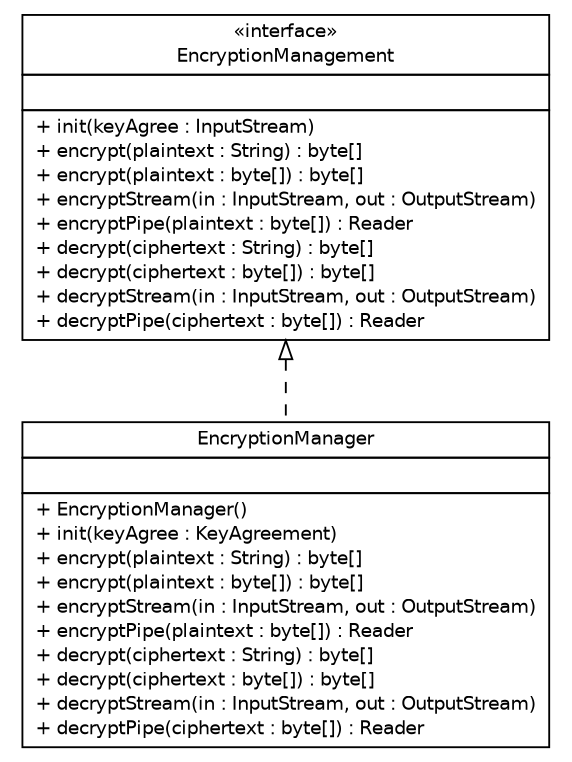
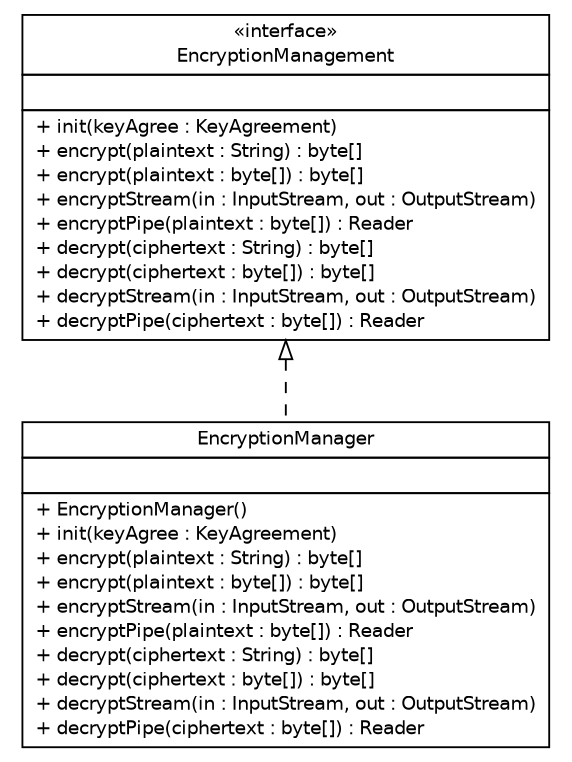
  digraph {
    nodesep=0.25
    ranksep=0.5
    node [fontcolor=black fontname=Helvetica fontsize=10.0 shape=plaintext]
    n1 [label=<<table title="sorcer.core.loki.crypt.EncryptionManager" border="0" cellborder="1" cellspacing="0" cellpadding="2" port="p" href="./EncryptionManager.html"> 		<tr><td><table border="0" cellspacing="0" cellpadding="1"> <tr><td align="center" balign="center"> EncryptionManager </td></tr> 		</table></td></tr> 		<tr><td><table border="0" cellspacing="0" cellpadding="1"> <tr><td align="left" balign="left">  </td></tr> 		</table></td></tr> 		<tr><td><table border="0" cellspacing="0" cellpadding="1"> <tr><td align="left" balign="left"> + EncryptionManager() </td></tr> <tr><td align="left" balign="left"> + init(keyAgree : KeyAgreement) </td></tr> <tr><td align="left" balign="left"> + encrypt(plaintext : String) : byte[] </td></tr> <tr><td align="left" balign="left"> + encrypt(plaintext : byte[]) : byte[] </td></tr> <tr><td align="left" balign="left"> + encryptStream(in : InputStream, out : OutputStream) </td></tr> <tr><td align="left" balign="left"> + encryptPipe(plaintext : byte[]) : Reader </td></tr> <tr><td align="left" balign="left"> + decrypt(ciphertext : String) : byte[] </td></tr> <tr><td align="left" balign="left"> + decrypt(ciphertext : byte[]) : byte[] </td></tr> <tr><td align="left" balign="left"> + decryptStream(in : InputStream, out : OutputStream) </td></tr> <tr><td align="left" balign="left"> + decryptPipe(ciphertext : byte[]) : Reader </td></tr> 		</table></td></tr> 		</table>>]
-   n2 [label=<<table title="sorcer.core.loki.crypt.EncryptionManagement" border="0" cellborder="1" cellspacing="0" cellpadding="2" port="p" href="./EncryptionManagement.html"> 		<tr><td><table border="0" cellspacing="0" cellpadding="1"> <tr><td align="center" balign="center"> &#171;interface&#187; </td></tr> <tr><td align="center" balign="center"> EncryptionManagement </td></tr> 		</table></td></tr> 		<tr><td><table border="0" cellspacing="0" cellpadding="1"> <tr><td align="left" balign="left">  </td></tr> 		</table></td></tr> 		<tr><td><table border="0" cellspacing="0" cellpadding="1"> <tr><td align="left" balign="left"> + init(keyAgree : InputStream) </td></tr> <tr><td align="left" balign="left"> + encrypt(plaintext : String) : byte[] </td></tr> <tr><td align="left" balign="left"> + encrypt(plaintext : byte[]) : byte[] </td></tr> <tr><td align="left" balign="left"> + encryptStream(in : InputStream, out : OutputStream) </td></tr> <tr><td align="left" balign="left"> + encryptPipe(plaintext : byte[]) : Reader </td></tr> <tr><td align="left" balign="left"> + decrypt(ciphertext : String) : byte[] </td></tr> <tr><td align="left" balign="left"> + decrypt(ciphertext : byte[]) : byte[] </td></tr> <tr><td align="left" balign="left"> + decryptStream(in : InputStream, out : OutputStream) </td></tr> <tr><td align="left" balign="left"> + decryptPipe(ciphertext : byte[]) : Reader </td></tr> 		</table></td></tr> 		</table>>]
+   n2 [label=<<table title="sorcer.core.loki.crypt.EncryptionManagement" border="0" cellborder="1" cellspacing="0" cellpadding="2" port="p" href="./EncryptionManagement.html"> 		<tr><td><table border="0" cellspacing="0" cellpadding="1"> <tr><td align="center" balign="center"> &#171;interface&#187; </td></tr> <tr><td align="center" balign="center"> EncryptionManagement </td></tr> 		</table></td></tr> 		<tr><td><table border="0" cellspacing="0" cellpadding="1"> <tr><td align="left" balign="left">  </td></tr> 		</table></td></tr> 		<tr><td><table border="0" cellspacing="0" cellpadding="1"> <tr><td align="left" balign="left"> + init(keyAgree : KeyAgreement) </td></tr> <tr><td align="left" balign="left"> + encrypt(plaintext : String) : byte[] </td></tr> <tr><td align="left" balign="left"> + encrypt(plaintext : byte[]) : byte[] </td></tr> <tr><td align="left" balign="left"> + encryptStream(in : InputStream, out : OutputStream) </td></tr> <tr><td align="left" balign="left"> + encryptPipe(plaintext : byte[]) : Reader </td></tr> <tr><td align="left" balign="left"> + decrypt(ciphertext : String) : byte[] </td></tr> <tr><td align="left" balign="left"> + decrypt(ciphertext : byte[]) : byte[] </td></tr> <tr><td align="left" balign="left"> + decryptStream(in : InputStream, out : OutputStream) </td></tr> <tr><td align="left" balign="left"> + decryptPipe(ciphertext : byte[]) : Reader </td></tr> 		</table></td></tr> 		</table>>]
    n2 -> n1 [arrowtail=empty dir=back fontname=Helvetica fontsize=10 headport=p labelfontname=Helvetica labelfontsize=10 style=dashed tailport=p]
  }
